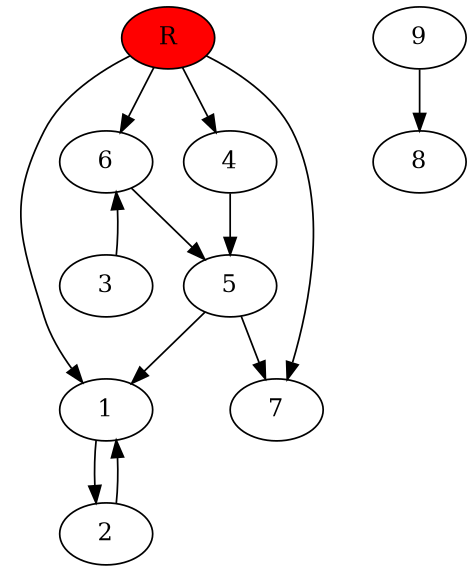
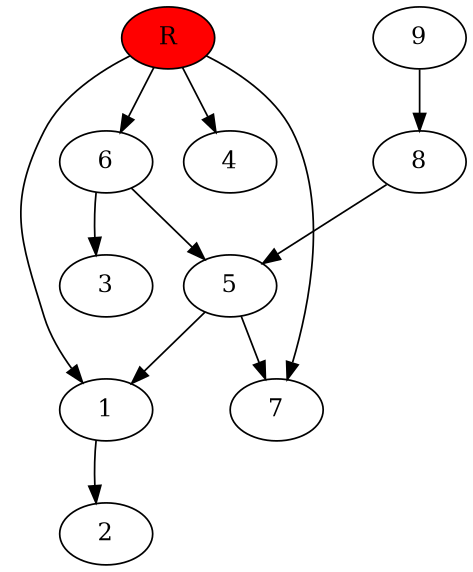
  digraph {
    1
    2
    4
    5
    7
    6
    3
    9
    8
    R [fillcolor="#ff0000" style=filled]
    1 -> 2
-   2 -> 1
-   4 -> 5
+   8 -> 5
    5 -> 1
    5 -> 7
    6 -> 5
-   3 -> 6
+   6 -> 3
    9 -> 8
    R -> 1
    R -> 4
    R -> 7
    R -> 6
  }
